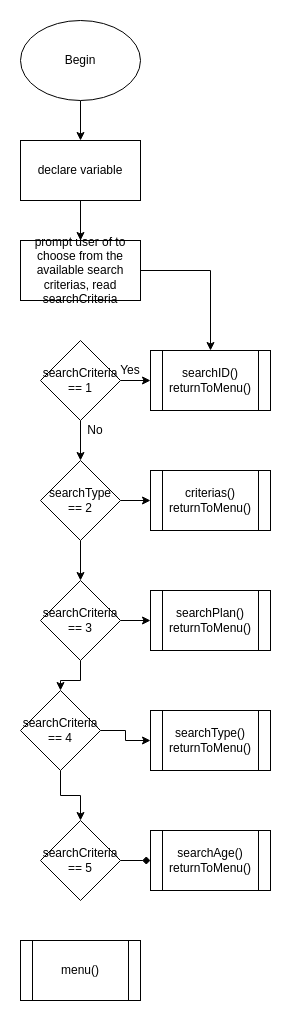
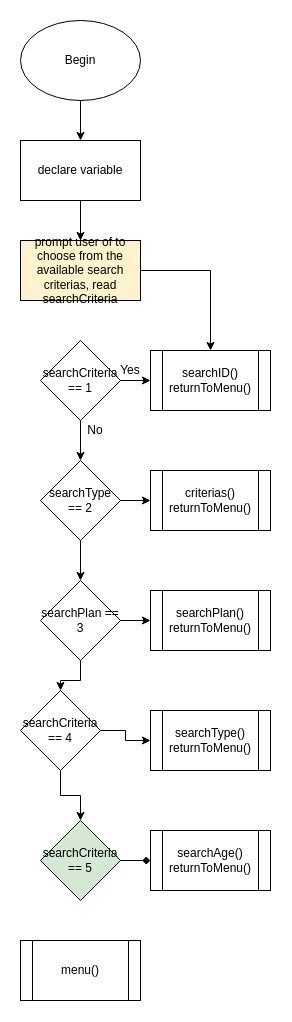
  <mxCell id="0" />
  <mxCell id="1" parent="0" />
  <mxCell id="2" value="" style="edgeStyle=orthogonalEdgeStyle;rounded=0;orthogonalLoop=1;jettySize=auto;html=1;" edge="1" parent="1" source="3" target="7"><mxGeometry relative="1" as="geometry" /></mxCell>
  <mxCell id="3" value="declare variable" style="rounded=0;whiteSpace=wrap;html=1;" vertex="1" parent="1"><mxGeometry x="20" y="140" width="120" height="60" as="geometry" /></mxCell>
  <mxCell id="4" value="" style="edgeStyle=orthogonalEdgeStyle;rounded=0;orthogonalLoop=1;jettySize=auto;html=1;" edge="1" parent="1" source="5" target="3"><mxGeometry relative="1" as="geometry" /></mxCell>
  <mxCell id="5" value="Begin" style="ellipse;whiteSpace=wrap;html=1;" vertex="1" parent="1"><mxGeometry x="20" y="20" width="120" height="80" as="geometry" /></mxCell>
  <mxCell id="6" value="" style="edgeStyle=orthogonalEdgeStyle;rounded=0;orthogonalLoop=1;jettySize=auto;html=1;" edge="1" parent="1" source="7" target="23"><mxGeometry relative="1" as="geometry" /></mxCell>
- <mxCell id="7" value="prompt user of to choose from the available search criterias, read searchCriteria" style="rounded=0;whiteSpace=wrap;html=1;" vertex="1" parent="1"><mxGeometry x="20" y="240" width="120" height="60" as="geometry" /></mxCell>
+ <mxCell id="7" value="prompt user of to choose from the available search criterias, read searchCriteria" style="rounded=0;whiteSpace=wrap;html=1;fillColor=#fff2cc;" vertex="1" parent="1"><mxGeometry x="20" y="240" width="120" height="60" as="geometry" /></mxCell>
  <mxCell id="8" value="" style="edgeStyle=orthogonalEdgeStyle;rounded=0;orthogonalLoop=1;jettySize=auto;html=1;" edge="1" parent="1" source="10" target="13"><mxGeometry relative="1" as="geometry" /></mxCell>
  <mxCell id="9" value="" style="edgeStyle=orthogonalEdgeStyle;rounded=0;orthogonalLoop=1;jettySize=auto;html=1;" edge="1" parent="1" source="10" target="23"><mxGeometry relative="1" as="geometry" /></mxCell>
  <mxCell id="10" value="searchCriteria == 1" style="rhombus;whiteSpace=wrap;html=1;" vertex="1" parent="1"><mxGeometry x="40" y="340" width="80" height="80" as="geometry" /></mxCell>
  <mxCell id="11" value="" style="edgeStyle=orthogonalEdgeStyle;rounded=0;orthogonalLoop=1;jettySize=auto;html=1;" edge="1" parent="1" source="13" target="16"><mxGeometry relative="1" as="geometry" /></mxCell>
  <mxCell id="12" value="" style="edgeStyle=orthogonalEdgeStyle;rounded=0;orthogonalLoop=1;jettySize=auto;html=1;" edge="1" parent="1" source="13" target="24"><mxGeometry relative="1" as="geometry" /></mxCell>
  <mxCell id="13" value="&lt;span&gt;searchType == 2&lt;/span&gt;" style="rhombus;whiteSpace=wrap;html=1;" vertex="1" parent="1"><mxGeometry x="40" y="460" width="80" height="80" as="geometry" /></mxCell>
  <mxCell id="14" value="" style="edgeStyle=orthogonalEdgeStyle;rounded=0;orthogonalLoop=1;jettySize=auto;html=1;" edge="1" parent="1" source="16" target="19"><mxGeometry relative="1" as="geometry" /></mxCell>
  <mxCell id="15" value="" style="edgeStyle=orthogonalEdgeStyle;rounded=0;orthogonalLoop=1;jettySize=auto;html=1;" edge="1" parent="1" source="16" target="25"><mxGeometry relative="1" as="geometry" /></mxCell>
- <mxCell id="16" value="&lt;span&gt;searchCriteria == 3&lt;/span&gt;" style="rhombus;whiteSpace=wrap;html=1;" vertex="1" parent="1"><mxGeometry x="40" y="580" width="80" height="80" as="geometry" /></mxCell>
+ <mxCell id="16" value="&lt;span&gt;searchPlan == 3&lt;/span&gt;" style="rhombus;whiteSpace=wrap;html=1;" vertex="1" parent="1"><mxGeometry x="40" y="580" width="80" height="80" as="geometry" /></mxCell>
  <mxCell id="17" value="" style="edgeStyle=orthogonalEdgeStyle;rounded=0;orthogonalLoop=1;jettySize=auto;html=1;" edge="1" parent="1" source="19" target="21"><mxGeometry relative="1" as="geometry" /></mxCell>
  <mxCell id="18" value="" style="edgeStyle=orthogonalEdgeStyle;rounded=0;orthogonalLoop=1;jettySize=auto;html=1;" edge="1" parent="1" source="19" target="26"><mxGeometry relative="1" as="geometry" /></mxCell>
  <mxCell id="19" value="&lt;span&gt;searchCriteria == 4&lt;/span&gt;" style="rhombus;whiteSpace=wrap;html=1;" vertex="1" parent="1"><mxGeometry x="20" y="690" width="80" height="80" as="geometry" /></mxCell>
  <mxCell id="20" value="" style="edgeStyle=orthogonalEdgeStyle;rounded=0;orthogonalLoop=1;jettySize=auto;html=1;endArrow=diamond;" edge="1" parent="1" source="21" target="27"><mxGeometry relative="1" as="geometry" /></mxCell>
- <mxCell id="21" value="&lt;span&gt;searchCriteria == 5&lt;/span&gt;" style="rhombus;whiteSpace=wrap;html=1;" vertex="1" parent="1"><mxGeometry x="40" y="820" width="80" height="80" as="geometry" /></mxCell>
+ <mxCell id="21" value="&lt;span&gt;searchCriteria == 5&lt;/span&gt;" style="rhombus;whiteSpace=wrap;html=1;fillColor=#d5e8d4;" vertex="1" parent="1"><mxGeometry x="40" y="820" width="80" height="80" as="geometry" /></mxCell>
  <mxCell id="22" value="menu()" style="shape=process;whiteSpace=wrap;html=1;backgroundOutline=1;" vertex="1" parent="1"><mxGeometry x="20" y="940" width="120" height="60" as="geometry" /></mxCell>
  <mxCell id="23" value="searchID()&lt;br&gt;returnToMenu()" style="shape=process;whiteSpace=wrap;html=1;backgroundOutline=1;" vertex="1" parent="1"><mxGeometry x="150" y="350" width="120" height="60" as="geometry" /></mxCell>
  <mxCell id="24" value="&lt;span&gt;criterias()&lt;/span&gt;&lt;br&gt;&lt;span&gt;returnToMenu()&lt;/span&gt;" style="shape=process;whiteSpace=wrap;html=1;backgroundOutline=1;" vertex="1" parent="1"><mxGeometry x="150" y="470" width="120" height="60" as="geometry" /></mxCell>
  <mxCell id="25" value="&lt;span&gt;searchPlan()&lt;/span&gt;&lt;br&gt;&lt;span&gt;returnToMenu()&lt;/span&gt;" style="shape=process;whiteSpace=wrap;html=1;backgroundOutline=1;" vertex="1" parent="1"><mxGeometry x="150" y="590" width="120" height="60" as="geometry" /></mxCell>
  <mxCell id="26" value="&lt;span&gt;searchType()&lt;/span&gt;&lt;br&gt;&lt;span&gt;returnToMenu()&lt;/span&gt;" style="shape=process;whiteSpace=wrap;html=1;backgroundOutline=1;" vertex="1" parent="1"><mxGeometry x="150" y="710" width="120" height="60" as="geometry" /></mxCell>
  <mxCell id="27" value="&lt;span&gt;searchAge()&lt;/span&gt;&lt;br&gt;&lt;span&gt;returnToMenu()&lt;/span&gt;" style="shape=process;whiteSpace=wrap;html=1;backgroundOutline=1;" vertex="1" parent="1"><mxGeometry x="150" y="830" width="120" height="60" as="geometry" /></mxCell>
  <mxCell id="28" value="Yes" style="text;html=1;strokeColor=none;fillColor=none;align=center;verticalAlign=middle;whiteSpace=wrap;rounded=0;" vertex="1" parent="1"><mxGeometry x="110" y="360" width="40" height="20" as="geometry" /></mxCell>
  <mxCell id="29" value="No" style="text;html=1;strokeColor=none;fillColor=none;align=center;verticalAlign=middle;whiteSpace=wrap;rounded=0;" vertex="1" parent="1"><mxGeometry x="75" y="420" width="40" height="20" as="geometry" /></mxCell>
